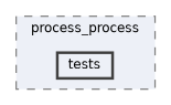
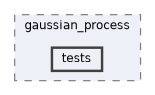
  digraph {
    compound=true
    n1 [color=grey25 fillcolor="#edf0f7" fontname=Helvetica fontsize=10 height=0.2 label=tests shape=box style="filled,bold" width=0.4]
    subgraph cluster_1 {
      bgcolor="#edf0f7"
      fontname=Helvetica
      fontsize=10
-     label=process_process
+     label=gaussian_process
      pencolor=grey50
      style="filled,dashed"
      n1
    }
  }
